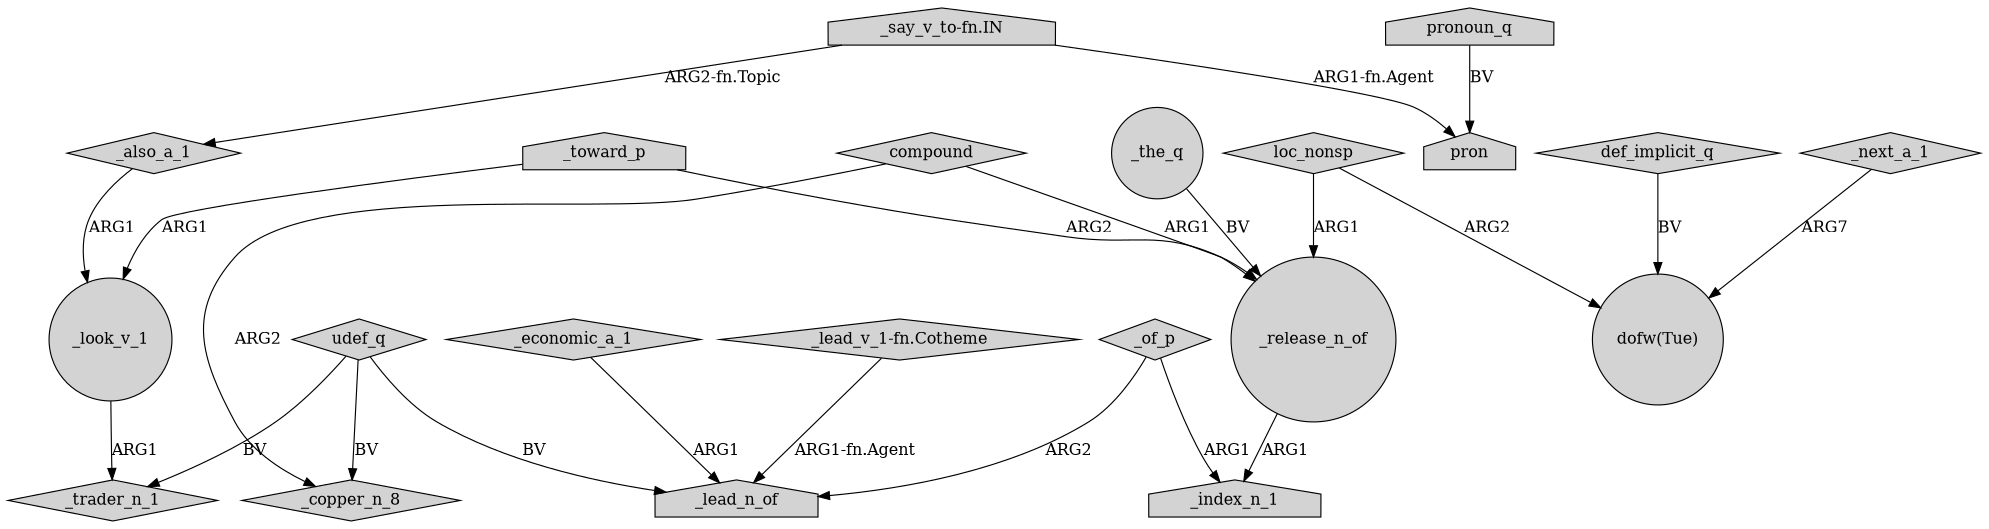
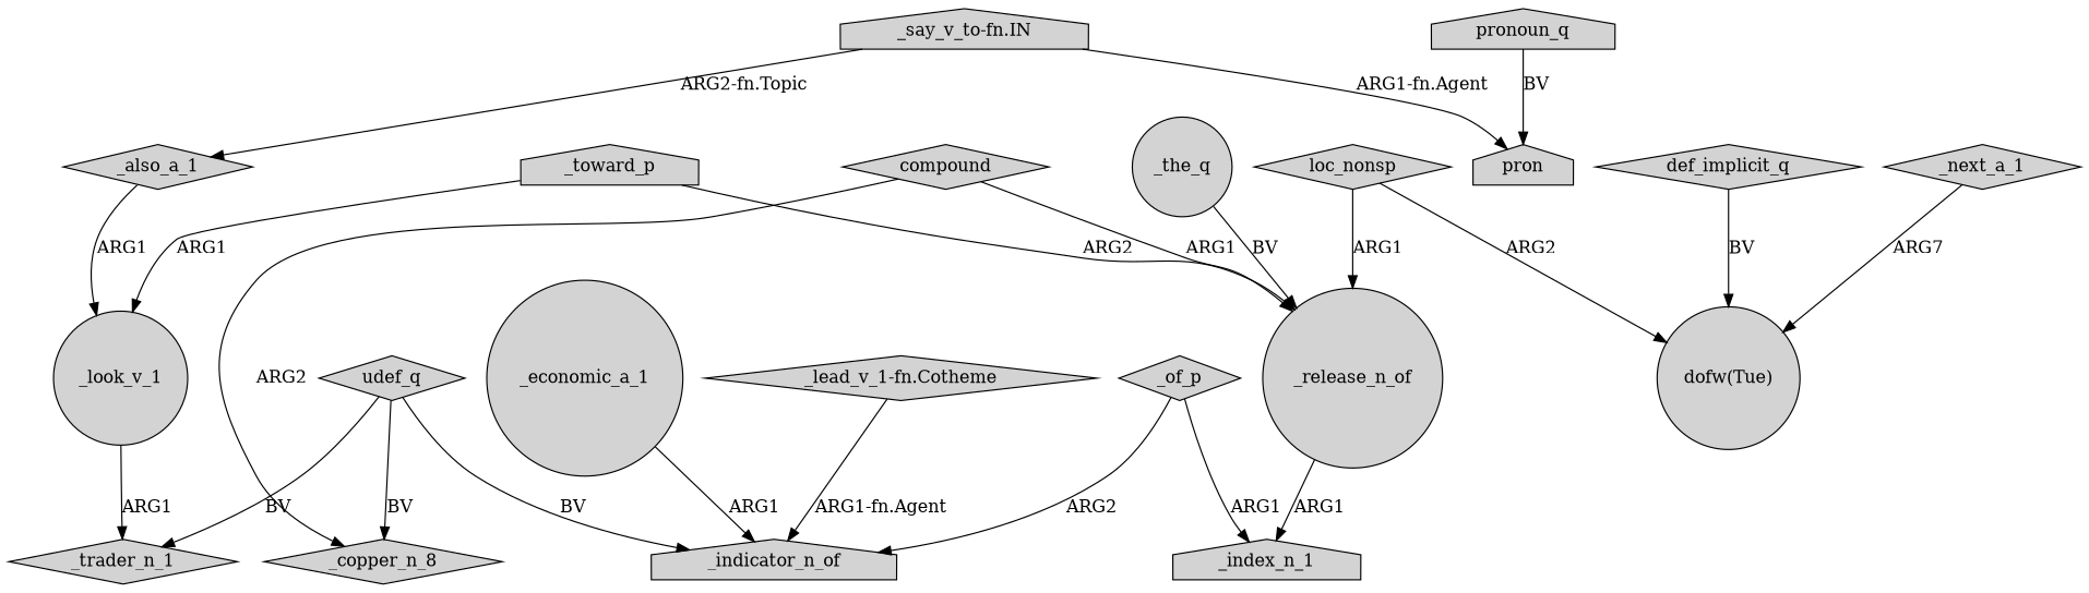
  digraph {
    node [shape=diamond style=filled]
    n1 [label=_copper_n_8]
    udef_q
-   _indicator_n_of [shape=house label=_lead_n_of]
+   _indicator_n_of [shape=house]
    _trader_n_1
    _toward_p [shape=house]
    _look_v_1 [shape=circle]
    _release_n_of [shape=circle]
    _index_n_1 [shape=house]
    "_say_v_to-fn.IN" [shape=house]
    _also_a_1
    pron [shape=house]
    _of_p
    loc_nonsp
    "dofw(Tue)" [shape=circle]
    def_implicit_q
    compound
    _the_q [shape=circle]
    pronoun_q [shape=house]
-   _economic_a_1
+   _economic_a_1 [shape=circle]
    "_lead_v_1-fn.Cotheme"
    _next_a_1
    udef_q -> n1 [label=BV]
    udef_q -> _indicator_n_of [label=BV]
    udef_q -> _trader_n_1 [label=BV]
    _toward_p -> _look_v_1 [label=ARG1]
    _toward_p -> _release_n_of [label=ARG2]
    _look_v_1 -> _trader_n_1 [label=ARG1]
    _release_n_of -> _index_n_1 [label=ARG1]
    "_say_v_to-fn.IN" -> _also_a_1 [label="ARG2-fn.Topic"]
    "_say_v_to-fn.IN" -> pron [label="ARG1-fn.Agent"]
    _also_a_1 -> _look_v_1 [label=ARG1]
    _of_p -> _indicator_n_of [label=ARG2]
    _of_p -> _index_n_1 [label=ARG1]
    loc_nonsp -> _release_n_of [label=ARG1]
    loc_nonsp -> "dofw(Tue)" [label=ARG2]
    def_implicit_q -> "dofw(Tue)" [label=BV]
    compound -> n1 [label=ARG2]
    compound -> _release_n_of [label=ARG1]
    _the_q -> _release_n_of [label=BV]
    pronoun_q -> pron [label=BV]
    _economic_a_1 -> _indicator_n_of [label=ARG1]
    "_lead_v_1-fn.Cotheme" -> _indicator_n_of [label="ARG1-fn.Agent"]
    _next_a_1 -> "dofw(Tue)" [label=ARG7]
  }
